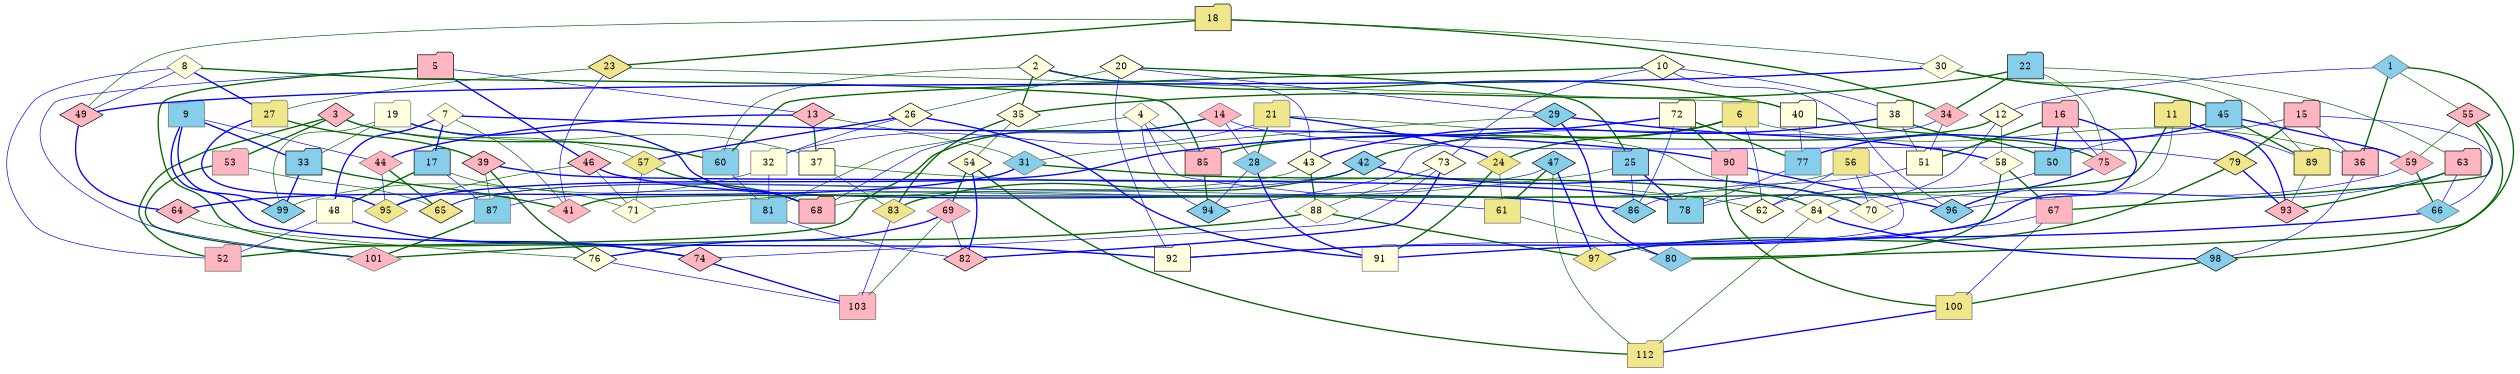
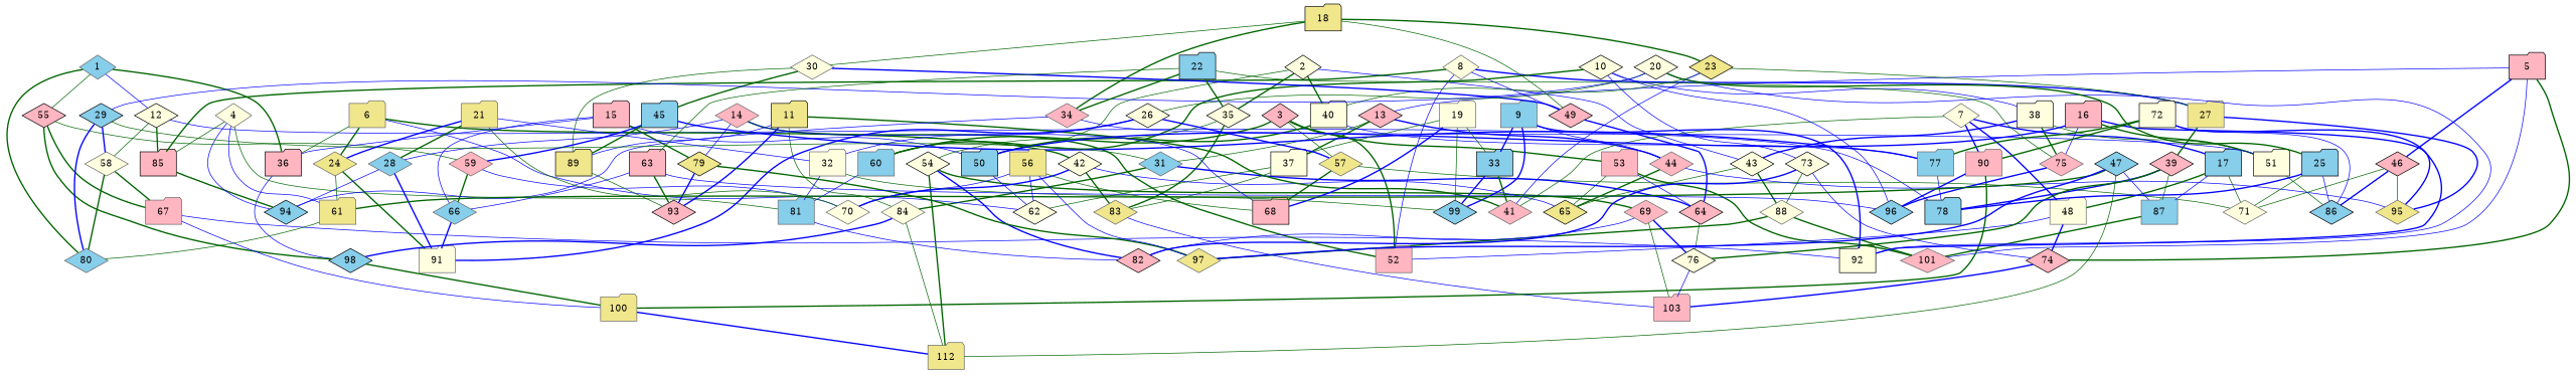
  graph {
    node [color=black fillcolor=lightyellow shape=diamond style=filled]
    edge [color=darkgreen style=solid]
    1 [color=gray40 fillcolor=skyblue]
    12
    36 [fillcolor=lightpink shape=folder]
    55 [fillcolor=lightpink]
    80 [color=gray40 fillcolor=skyblue]
    85 [fillcolor=lightpink shape=folder]
    58 [color=gray40]
    78 [fillcolor=skyblue shape=folder]
    98 [fillcolor=skyblue]
    59 [color=gray40 fillcolor=lightpink]
    67 [color=gray40 fillcolor=lightpink shape=folder]
    2
    35
    40 [shape=folder]
    43
    60 [color=gray40 fillcolor=skyblue shape=folder]
    54
    83 [color=gray40 fillcolor=khaki]
    50 [fillcolor=skyblue shape=folder]
    77 [color=gray40 fillcolor=skyblue shape=folder]
    65 [fillcolor=khaki]
    88 [color=gray40]
    81 [color=gray40 fillcolor=skyblue shape=folder]
    3 [fillcolor=lightpink]
    52 [color=gray40 fillcolor=lightpink shape=folder]
    53 [color=gray40 fillcolor=lightpink shape=folder]
    57 [color=gray40 fillcolor=khaki]
    101 [color=gray40 fillcolor=lightpink]
    64 [fillcolor=lightpink]
    68 [fillcolor=lightpink shape=folder]
    71 [color=gray40]
    4 [color=gray40]
    61 [color=gray40 fillcolor=khaki shape=folder]
    94 [fillcolor=skyblue]
    82 [fillcolor=lightpink]
    5 [fillcolor=lightpink shape=folder]
    13 [fillcolor=lightpink]
    46 [fillcolor=lightpink]
    74 [fillcolor=lightpink]
    44 [color=gray40 fillcolor=lightpink]
    31 [color=gray40 fillcolor=skyblue]
    37 [shape=folder]
    86 [fillcolor=skyblue]
    95 [color=gray40 fillcolor=khaki]
    103 [color=gray40 fillcolor=lightpink shape=folder]
    6 [color=gray40 fillcolor=khaki shape=folder]
    24 [color=gray40 fillcolor=khaki]
-   42 [fillcolor=skyblue]
+   42
    62
    91 [color=gray40 shape=folder]
    70 [color=gray40]
    7 [color=gray40]
    17 [fillcolor=skyblue shape=folder]
    41 [color=gray40 fillcolor=lightpink]
    48 [color=gray40 shape=folder]
    90 [color=gray40 fillcolor=lightpink shape=folder]
    87 [color=gray40 fillcolor=skyblue shape=folder]
    96 [fillcolor=skyblue]
    100 [color=gray40 fillcolor=khaki shape=folder]
    8 [color=gray40]
    27 [color=gray40 fillcolor=khaki shape=folder]
    49 [fillcolor=lightpink]
    39 [fillcolor=lightpink]
    9 [color=gray40 fillcolor=skyblue shape=folder]
    33 [fillcolor=skyblue shape=folder]
    92 [shape=folder]
    99 [fillcolor=skyblue]
    10
    38 [shape=folder]
    73
    51 [shape=folder]
    75 [color=gray40 fillcolor=lightpink]
    11 [fillcolor=khaki shape=folder]
    84 [color=gray40]
    89 [fillcolor=khaki shape=folder]
    93 [fillcolor=lightpink]
    n77 [color=gray40 fillcolor=khaki label=112 shape=folder]
    14 [color=gray40 fillcolor=lightpink]
    28 [color=gray40 fillcolor=skyblue]
    79 [fillcolor=khaki]
    97 [color=gray40 fillcolor=khaki]
    15 [fillcolor=lightpink shape=folder]
    66 [color=gray40 fillcolor=skyblue]
    16 [fillcolor=lightpink shape=folder]
    18 [fillcolor=khaki shape=folder]
    23 [fillcolor=khaki]
    30 [color=gray40]
    34 [color=gray40 fillcolor=lightpink]
    45 [fillcolor=skyblue shape=folder]
    19 [color=gray40 shape=folder]
    20
    25 [fillcolor=skyblue shape=folder]
    26
    29 [fillcolor=skyblue]
    32 [color=gray40 shape=folder]
    21 [color=gray40 fillcolor=khaki shape=folder]
    22 [fillcolor=skyblue shape=folder]
    63 [fillcolor=lightpink shape=folder]
    76
    69 [color=gray40 fillcolor=lightpink]
    47 [fillcolor=skyblue]
    56 [color=gray40 fillcolor=khaki shape=folder]
    72 [shape=folder]
    1 -- 12 [color=blue]
    1 -- 36 [style=bold]
    1 -- 55
    1 -- 80 [style=bold]
    12 -- 85 [style=bold]
    12 -- 58
    12 -- 78 [color=blue]
    36 -- 98 [color=blue]
    55 -- 98 [style=bold]
    55 -- 59
    55 -- 67 [style=bold]
    85 -- 94 [style=bold]
    58 -- 80 [style=bold]
    58 -- 67 [style=bold]
    98 -- 100 [style=bold]
    59 -- 70 [color=blue]
    59 -- 66 [style=bold]
    67 -- 100 [color=blue]
    67 -- 92 [color=blue]
    2 -- 35 [style=bold]
    2 -- 40 [style=bold]
    2 -- 43 [color=blue]
    2 -- 60
    35 -- 54
    35 -- 83 [style=bold]
    40 -- 50 [style=bold]
    40 -- 77 [color=blue]
    43 -- 65
    43 -- 88 [style=bold]
    60 -- 81 [color=blue]
    54 -- 82 [color=blue style=bold]
    54 -- n77 [style=bold]
    54 -- 69 [style=bold]
    83 -- 103 [color=blue]
    50 -- 62 [color=blue]
    77 -- 78 [color=blue]
    88 -- 101 [style=bold]
    88 -- 97 [style=bold]
    81 -- 82 [color=blue]
    3 -- 60 [style=bold]
    3 -- 52 [style=bold]
    3 -- 53 [style=bold]
    3 -- 57
    53 -- 65
    53 -- 101 [style=bold]
+   53 -- 64 [color=blue]
    57 -- 68 [style=bold]
    57 -- 71
    64 -- 76
    4 -- 85
    4 -- 81
    4 -- 61 [color=blue]
    4 -- 94 [color=blue]
    61 -- 80
    5 -- 101 [color=blue]
    5 -- 13 [color=blue]
    5 -- 46 [color=blue style=bold]
    5 -- 74 [style=bold]
    13 -- 44 [color=blue style=bold]
    13 -- 31
    13 -- 37 [style=bold]
    46 -- 71
    46 -- 86 [color=blue style=bold]
    46 -- 95
    74 -- 103 [color=blue style=bold]
    44 -- 65 [style=bold]
    44 -- 95 [color=blue]
    31 -- 64 [color=blue style=bold]
    31 -- 84 [style=bold]
    37 -- 83
    37 -- 62
    6 -- 36
    6 -- 24 [style=bold]
    6 -- 42 [style=bold]
    6 -- 62 [color=blue]
    24 -- 61
    24 -- 91 [style=bold]
    42 -- 83 [style=bold]
    42 -- 65 [color=blue]
    42 -- 70 [color=blue style=bold]
    7 -- 17 [color=blue style=bold]
    7 -- 41
    7 -- 48 [color=blue style=bold]
    7 -- 90 [color=blue style=bold]
    17 -- 71
    17 -- 48 [style=bold]
    17 -- 87 [color=blue]
    48 -- 52 [color=blue]
    48 -- 74 [color=blue style=bold]
    90 -- 96 [color=blue style=bold]
    90 -- 100 [style=bold]
    87 -- 101 [style=bold]
    100 -- n77 [color=blue style=bold]
    8 -- 85 [style=bold]
    8 -- 52 [color=blue]
    8 -- 27 [color=blue style=bold]
    8 -- 49 [color=blue]
    27 -- 95 [color=blue style=bold]
    27 -- 39 [style=bold]
    49 -- 64 [color=blue style=bold]
    39 -- 78 [color=blue style=bold]
    39 -- 87
    39 -- 76 [style=bold]
    9 -- 44 [color=blue]
    9 -- 33 [color=blue style=bold]
    9 -- 92 [color=blue style=bold]
    9 -- 99 [color=blue style=bold]
    33 -- 41 [style=bold]
    33 -- 99 [color=blue style=bold]
    10 -- 60 [style=bold]
    10 -- 96 [color=blue]
    10 -- 38 [color=blue]
    10 -- 73 [color=blue]
    38 -- 43 [color=blue style=bold]
    38 -- 51
    38 -- 75 [style=bold]
    73 -- 88
    73 -- 82 [color=blue style=bold]
    73 -- 74 [color=blue]
-   51 -- 86 [color=blue]
+   51 -- 86
    75 -- 96 [color=blue style=bold]
    11 -- 41 [style=bold]
    11 -- 84
    11 -- 89 [color=blue]
    11 -- 93 [color=blue style=bold]
    84 -- 98 [color=blue style=bold]
    84 -- n77
    89 -- 93
    14 -- 52 [style=bold]
    14 -- 68 [color=blue]
    14 -- 28 [color=blue]
    14 -- 79 [color=blue]
    28 -- 94 [color=blue]
    28 -- 91 [color=blue style=bold]
    79 -- 93 [color=blue style=bold]
    79 -- 97 [style=bold]
    15 -- 36 [color=blue]
    15 -- 50 [color=blue]
    15 -- 79 [style=bold]
    15 -- 66 [color=blue]
    66 -- 91 [color=blue style=bold]
    16 -- 50 [color=blue style=bold]
    16 -- 92 [color=blue style=bold]
    16 -- 51 [style=bold]
    16 -- 75 [color=blue]
    18 -- 49
    18 -- 23 [style=bold]
    18 -- 30
    18 -- 34 [style=bold]
    23 -- 40
    23 -- 41 [color=blue]
    23 -- 27
    30 -- 49 [color=blue style=bold]
    30 -- 89
    30 -- 45 [style=bold]
    34 -- 94 [color=blue]
    34 -- 51 [color=blue]
    45 -- 59 [color=blue style=bold]
    45 -- 77 [color=blue style=bold]
    45 -- 89 [style=bold]
    19 -- 68 [color=blue style=bold]
    19 -- 37
    19 -- 33
    19 -- 99
    20 -- 92 [color=blue]
    20 -- 25 [style=bold]
    20 -- 26
    20 -- 29 [color=blue]
    25 -- 78 [color=blue style=bold]
    25 -- 71
    25 -- 86 [color=blue]
    26 -- 57 [color=blue style=bold]
    26 -- 91 [color=blue style=bold]
    26 -- 32 [color=blue]
    29 -- 80 [color=blue style=bold]
    29 -- 58 [color=blue style=bold]
    29 -- 31
    32 -- 81 [color=blue]
    32 -- 99
    21 -- 24 [color=blue style=bold]
    21 -- 70
    21 -- 28 [style=bold]
    21 -- 32 [color=blue]
    22 -- 35 [style=bold]
    22 -- 75
    22 -- 34 [style=bold]
    22 -- 63
    63 -- 96 [color=blue]
    63 -- 93 [style=bold]
    63 -- 66 [color=blue]
    76 -- 103 [color=blue]
    69 -- 82 [color=blue]
    69 -- 103
    69 -- 76 [color=blue style=bold]
    47 -- 61 [style=bold]
    47 -- 87 [color=blue]
    47 -- n77
    47 -- 97 [color=blue style=bold]
    56 -- 68
    56 -- 62 [color=blue]
    56 -- 70 [color=blue]
    56 -- 97 [color=blue]
    72 -- 77 [style=bold]
    72 -- 86 [color=blue]
    72 -- 95 [color=blue style=bold]
    72 -- 90 [style=bold]
  }
